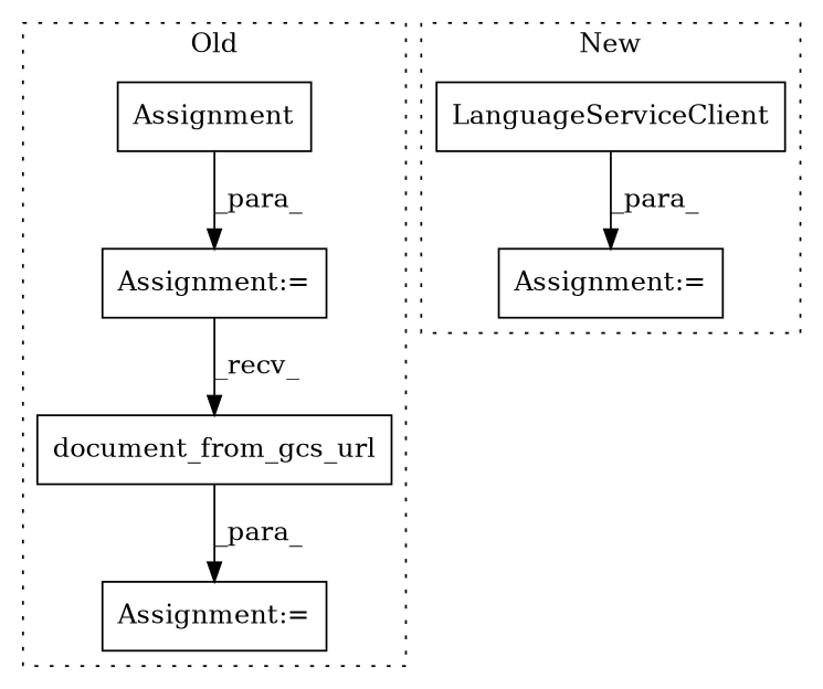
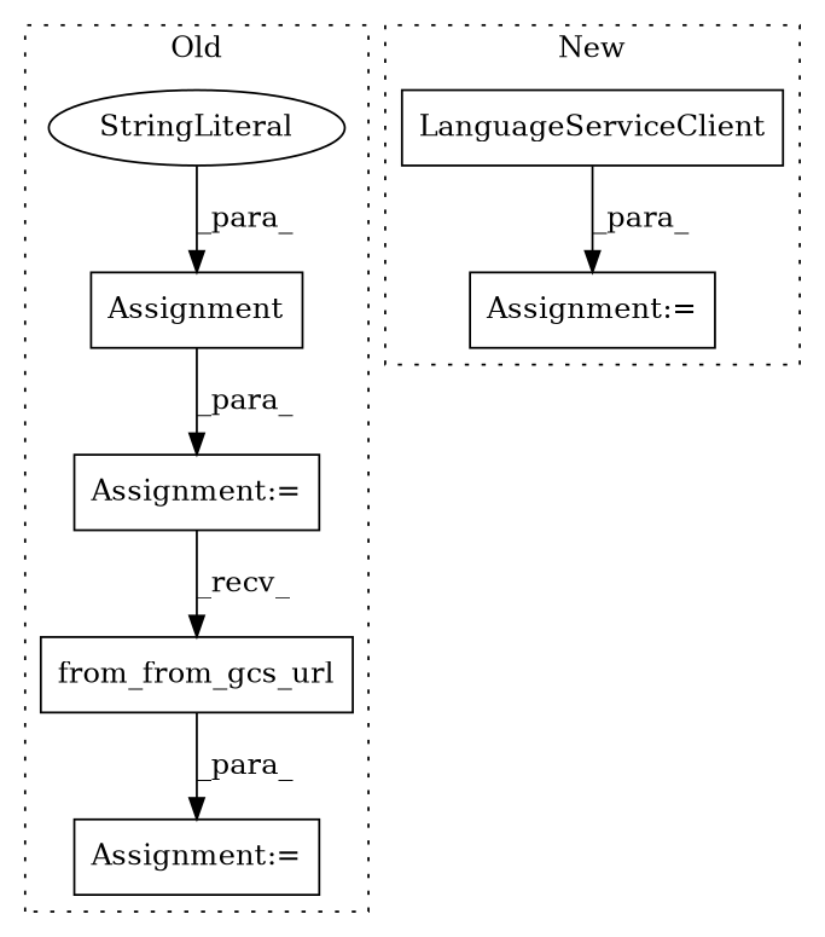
  digraph {
    node [a=32 l=1 shape=box]
    n1 [l="7,1" label=Assignment s="923,939"]
    n2 [a=7 label="Assignment:=" s=954]
+   n3 [a=45 l=9 label=StringLiteral s=930 shape=ellipse]
    n4 [a=7 label="Assignment:=" s=913]
-   n5 [l="22,1" label=document_from_gcs_url s="971,1000"]
+   n5 [l="22,1" label=from_from_gcs_url s="971,1000"]
    n6 [l=23 label=LanguageServiceClient s=940]
    n7 [a=7 label="Assignment:=" s=922]
    subgraph cluster_1 {
      label=Old
      style=dotted
      n1
      n2
+     n3
      n4
      n5
    }
    subgraph cluster_2 {
      label=New
      style=dotted
      n6
      n7
    }
    n1 -> n4 [label=_para_]
+   n3 -> n1 [label=_para_]
    n4 -> n5 [label=_recv_]
    n5 -> n2 [label=_para_]
    n6 -> n7 [label=_para_]
  }
